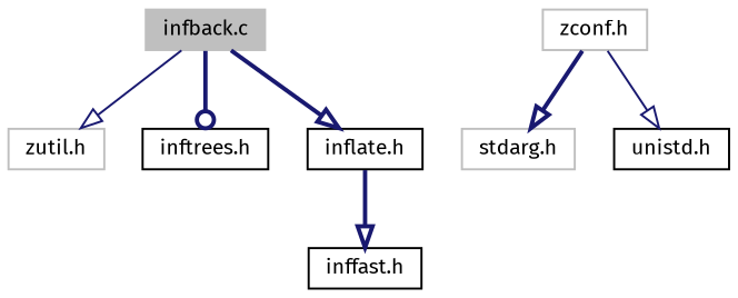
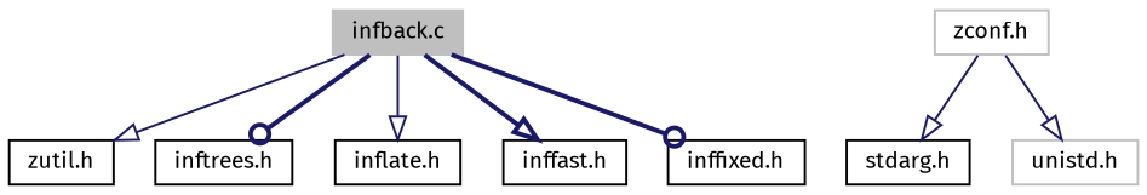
  digraph {
    fontname="Fira Sans"
    node [color=black fillcolor=white fontname="Fira Sans" fontsize=10 shape=record style=filled]
    edge [arrowhead=onormal color=midnightblue fontname="Fira Sans" fontsize=10 labelfontname=Helvetica labelfontsize=10 style=bold]
    n1 [color=grey75 fillcolor=grey75 fontcolor=black height=0.2 label="infback.c" width=0.4]
-   n2 [color=grey75 height=0.2 label="zutil.h" width=0.4]
+   n2 [height=0.2 label="zutil.h" width=0.4]
    n3 [height=0.2 label="inftrees.h" width=0.4]
    n4 [height=0.2 label="inflate.h" width=0.4]
    n5 [height=0.2 label="inffast.h" width=0.4]
+   n6 [height=0.2 label="inffixed.h" width=0.4]
    n7 [color=grey75 height=0.2 label="zconf.h" width=0.4]
-   n8 [color=grey75 height=0.2 label="stdarg.h" width=0.4]
-   n9 [height=0.2 label="unistd.h" width=0.4]
+   n8 [height=0.2 label="stdarg.h" width=0.4]
+   n9 [color=grey75 height=0.2 label="unistd.h" width=0.4]
    n1 -> n2 [style=solid]
    n1 -> n3 [arrowhead=odot]
-   n1 -> n4
-   n4 -> n5
-   n7 -> n8
+   n1 -> n4 [style=solid]
+   n1 -> n5
+   n1 -> n6 [arrowhead=odot]
+   n7 -> n8 [style=solid]
    n7 -> n9 [style=solid]
  }
